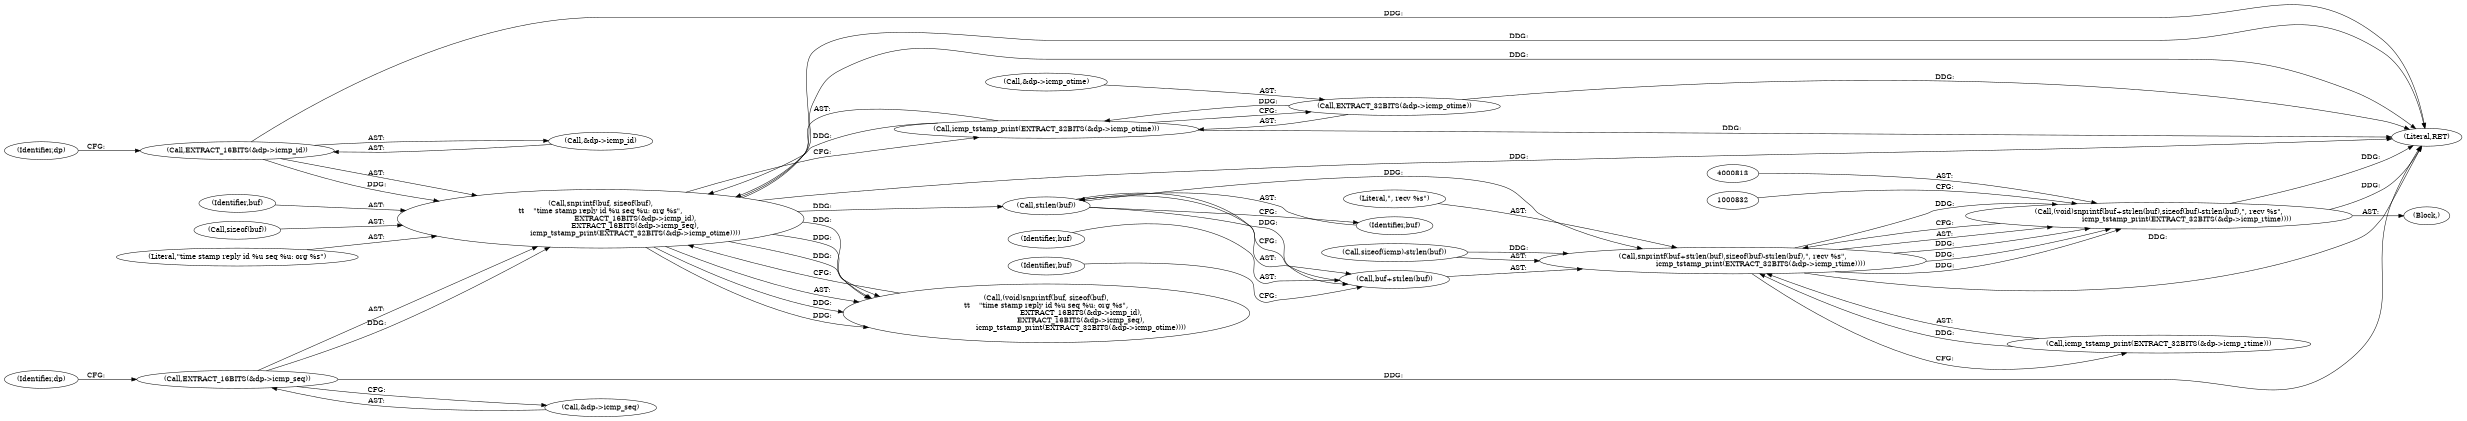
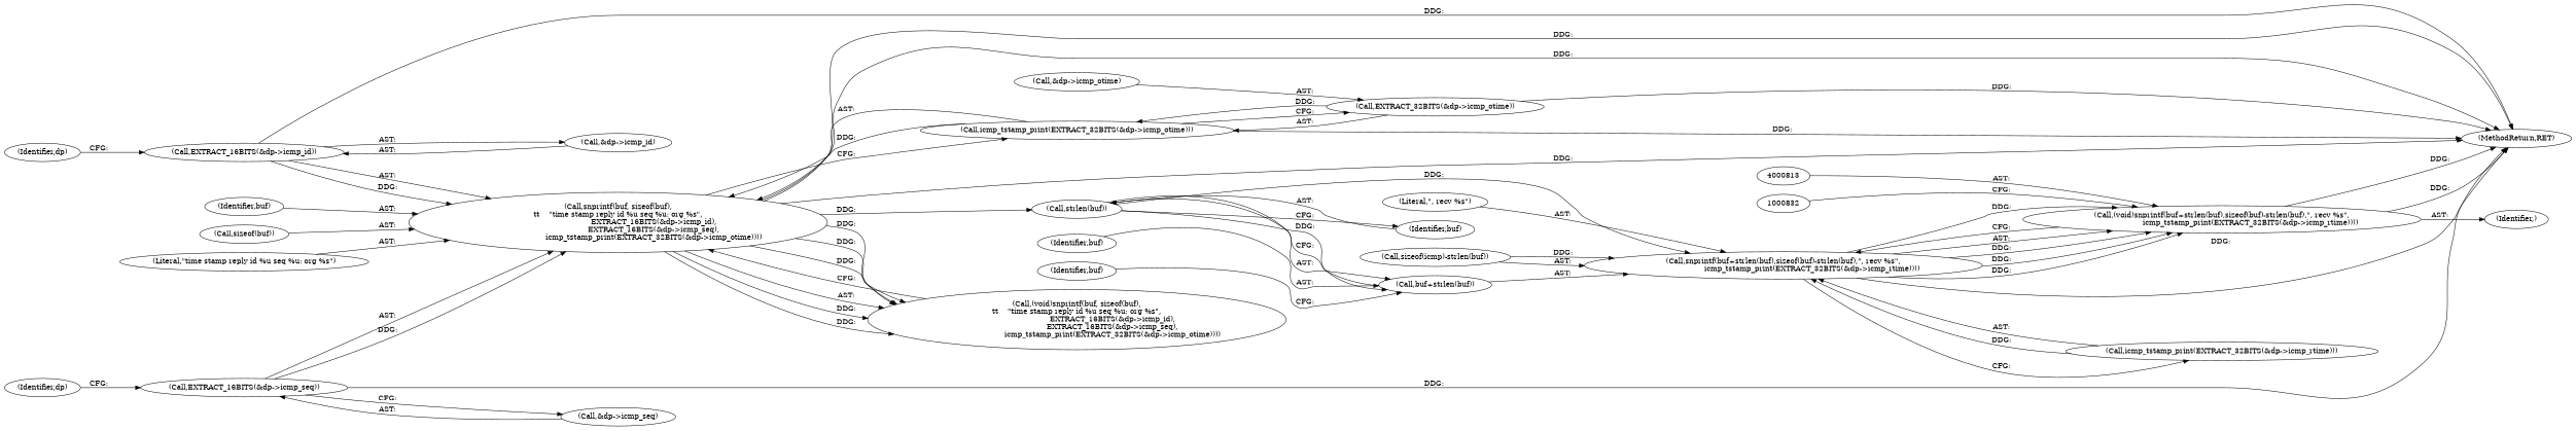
  digraph {
    rankdir=LR
    n1 [label="(Call,strlen(buf))"]
    n2 [label="(Call,snprintf(buf+strlen(buf),sizeof(buf)-strlen(buf),\", recv %s\",\n                         icmp_tstamp_print(EXTRACT_32BITS(&dp->icmp_rtime))))"]
    n3 [label="(Call,buf+strlen(buf))"]
    n4 [label="(Identifier,buf)"]
-   n5 [label="(Literal,RET)"]
+   n5 [label="(MethodReturn,RET)"]
    n6 [label="(Call,(void)snprintf(buf+strlen(buf),sizeof(buf)-strlen(buf),\", recv %s\",\n                         icmp_tstamp_print(EXTRACT_32BITS(&dp->icmp_rtime))))"]
    n7 [label="(Call,icmp_tstamp_print(EXTRACT_32BITS(&dp->icmp_rtime)))"]
    n8 [label="(Call,snprintf(buf, sizeof(buf),\n\t\t    \"time stamp reply id %u seq %u: org %s\",\n                               EXTRACT_16BITS(&dp->icmp_id),\n                               EXTRACT_16BITS(&dp->icmp_seq),\n                               icmp_tstamp_print(EXTRACT_32BITS(&dp->icmp_otime))))"]
    n9 [label="(Call,icmp_tstamp_print(EXTRACT_32BITS(&dp->icmp_otime)))"]
    n10 [label="(Call,(void)snprintf(buf, sizeof(buf),\n\t\t    \"time stamp reply id %u seq %u: org %s\",\n                               EXTRACT_16BITS(&dp->icmp_id),\n                               EXTRACT_16BITS(&dp->icmp_seq),\n                               icmp_tstamp_print(EXTRACT_32BITS(&dp->icmp_otime))))"]
    n11 [label="(Call,EXTRACT_32BITS(&dp->icmp_otime))"]
    n12 [label="(Call,EXTRACT_16BITS(&dp->icmp_id))"]
    n13 [label="(Call,&dp->icmp_id)"]
    n14 [label="(Call,EXTRACT_16BITS(&dp->icmp_seq))"]
    n15 [label="(Call,&dp->icmp_seq)"]
    n16 [label="(Call,&dp->icmp_otime)"]
-   n17 [label="(Block,)"]
+   n17 [label="(Identifier,)"]
    n18 [label="(Call,sizeof(icmp)-strlen(buf))"]
    n19 [label="(Literal,\", recv %s\")"]
    n20 [label="(Identifier,buf)"]
    n21 [label="(Call,sizeof(buf))"]
    n22 [label="(Identifier,buf)"]
    n23 [label="(Literal,\"time stamp reply id %u seq %u: org %s\")"]
    n24 [label="(Identifier,dp)"]
    n25 [label="(Identifier,buf)"]
    n26 [label="(Identifier,dp)"]
    n27 [label=4000813]
    1000832
    n1 -> n2 [label="DDG: "]
    n1 -> n3 [label="AST: "]
    n1 -> n3 [label="DDG: "]
    n1 -> n4 [label="CFG: "]
    n2 -> n5 [label="DDG: "]
    n2 -> n6 [label="AST: "]
    n2 -> n6 [label="DDG: "]
    n2 -> n6 [label="DDG: "]
    n2 -> n6 [label="DDG: "]
    n2 -> n6 [label="DDG: "]
    n2 -> n7 [label="CFG: "]
    n3 -> n1 [label="CFG: "]
    n3 -> n2 [label="AST: "]
    n4 -> n1 [label="AST: "]
    n6 -> n2 [label="CFG: "]
    n6 -> n5 [label="DDG: "]
    n6 -> n5 [label="DDG: "]
    n6 -> n17 [label="AST: "]
    n7 -> n2 [label="AST: "]
    n7 -> n2 [label="DDG: "]
    n8 -> n1 [label="DDG: "]
    n8 -> n5 [label="DDG: "]
    n8 -> n5 [label="DDG: "]
    n8 -> n5 [label="DDG: "]
    n8 -> n9 [label="CFG: "]
    n8 -> n10 [label="AST: "]
    n8 -> n10 [label="DDG: "]
    n8 -> n10 [label="DDG: "]
    n8 -> n10 [label="DDG: "]
    n8 -> n10 [label="DDG: "]
    n8 -> n10 [label="DDG: "]
    n9 -> n5 [label="DDG: "]
    n9 -> n8 [label="AST: "]
    n9 -> n8 [label="DDG: "]
    n9 -> n11 [label="CFG: "]
    n10 -> n8 [label="CFG: "]
    n11 -> n5 [label="DDG: "]
    n11 -> n9 [label="AST: "]
    n11 -> n9 [label="DDG: "]
    n12 -> n5 [label="DDG: "]
    n12 -> n8 [label="AST: "]
    n12 -> n8 [label="DDG: "]
    n12 -> n13 [label="AST: "]
    n13 -> n12 [label="AST: "]
    n14 -> n5 [label="DDG: "]
    n14 -> n8 [label="AST: "]
    n14 -> n8 [label="DDG: "]
    n14 -> n15 [label="CFG: "]
    n15 -> n14 [label="AST: "]
    n16 -> n11 [label="AST: "]
    n18 -> n2 [label="AST: "]
    n18 -> n2 [label="DDG: "]
    n19 -> n2 [label="AST: "]
    n20 -> n8 [label="AST: "]
    n21 -> n8 [label="AST: "]
    n22 -> n3 [label="AST: "]
    n23 -> n8 [label="AST: "]
    n24 -> n12 [label="CFG: "]
    n25 -> n3 [label="CFG: "]
    n26 -> n14 [label="CFG: "]
    n27 -> n6 [label="AST: "]
    1000832 -> n6 [label="CFG: "]
  }
